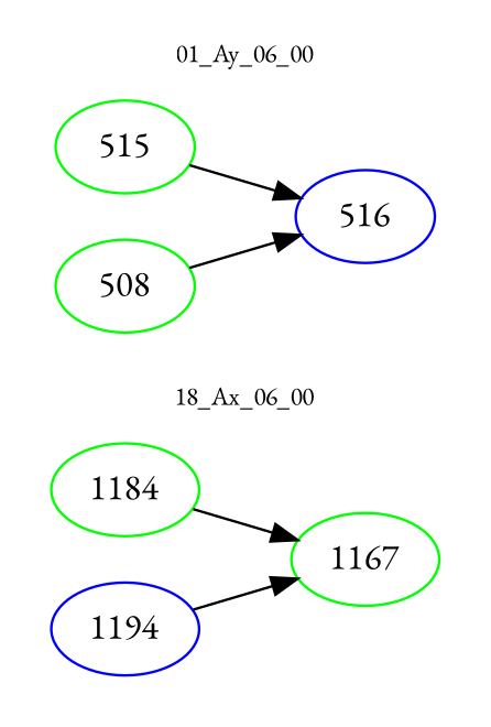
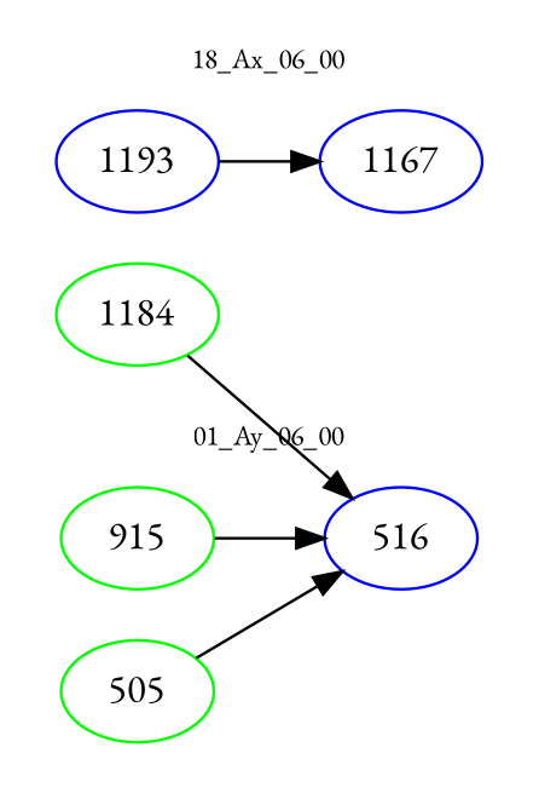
  digraph {
    fontname="EB Garamond"
    rankdir=LR
    node [color=green fontname="EB Garamond"]
    edge [color=black fontname="EB Garamond"]
    n1 [label=1184]
-   n2 [label=1167]
-   n3 [color=blue label=1194]
-   n4 [label=515]
-   n5 [label=508]
+   n2 [color=blue label=1167]
+   n3 [color=blue label=1193]
+   n4 [label=915]
+   n5 [label=505]
    n6 [color=blue label=516]
    subgraph cluster_1 {
      color=white
      fontsize=10
      label="18_Ax_06_00"
      n1
      n2
      n3
    }
    subgraph cluster_2 {
      color=white
      fontsize=10
      label="01_Ay_06_00"
      n4
      n5
      n6
    }
-   n1 -> n2
+   n1 -> n6
    n3 -> n2
    n4 -> n6
    n5 -> n6
  }
